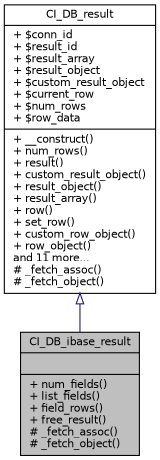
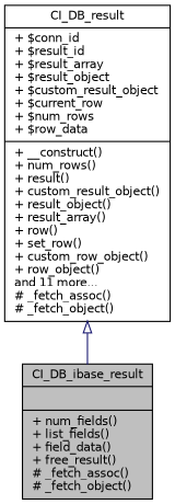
  digraph {
    node [color=black fontname=Helvetica fontsize=10 shape=record style=filled]
-   n1 [fillcolor=grey75 fontcolor=black height=0.2 label="{CI_DB_ibase_result\n||+ num_fields()\l+ list_fields()\l+ field_rows()\l+ free_result()\l# _fetch_assoc()\l# _fetch_object()\l}" width=0.4]
+   n1 [fillcolor=grey75 fontcolor=black height=0.2 label="{CI_DB_ibase_result\n||+ num_fields()\l+ list_fields()\l+ field_data()\l+ free_result()\l# _fetch_assoc()\l# _fetch_object()\l}" width=0.4]
    n2 [fillcolor=white height=0.2 label="{CI_DB_result\n|+ $conn_id\l+ $result_id\l+ $result_array\l+ $result_object\l+ $custom_result_object\l+ $current_row\l+ $num_rows\l+ $row_data\l|+ __construct()\l+ num_rows()\l+ result()\l+ custom_result_object()\l+ result_object()\l+ result_array()\l+ row()\l+ set_row()\l+ custom_row_object()\l+ row_object()\land 11 more...\l# _fetch_assoc()\l# _fetch_object()\l}" width=0.4]
    n2 -> n1 [arrowtail=onormal color=midnightblue dir=back fontname=Helvetica fontsize=10 labelfontname=Helvetica labelfontsize=10 style=solid]
  }
